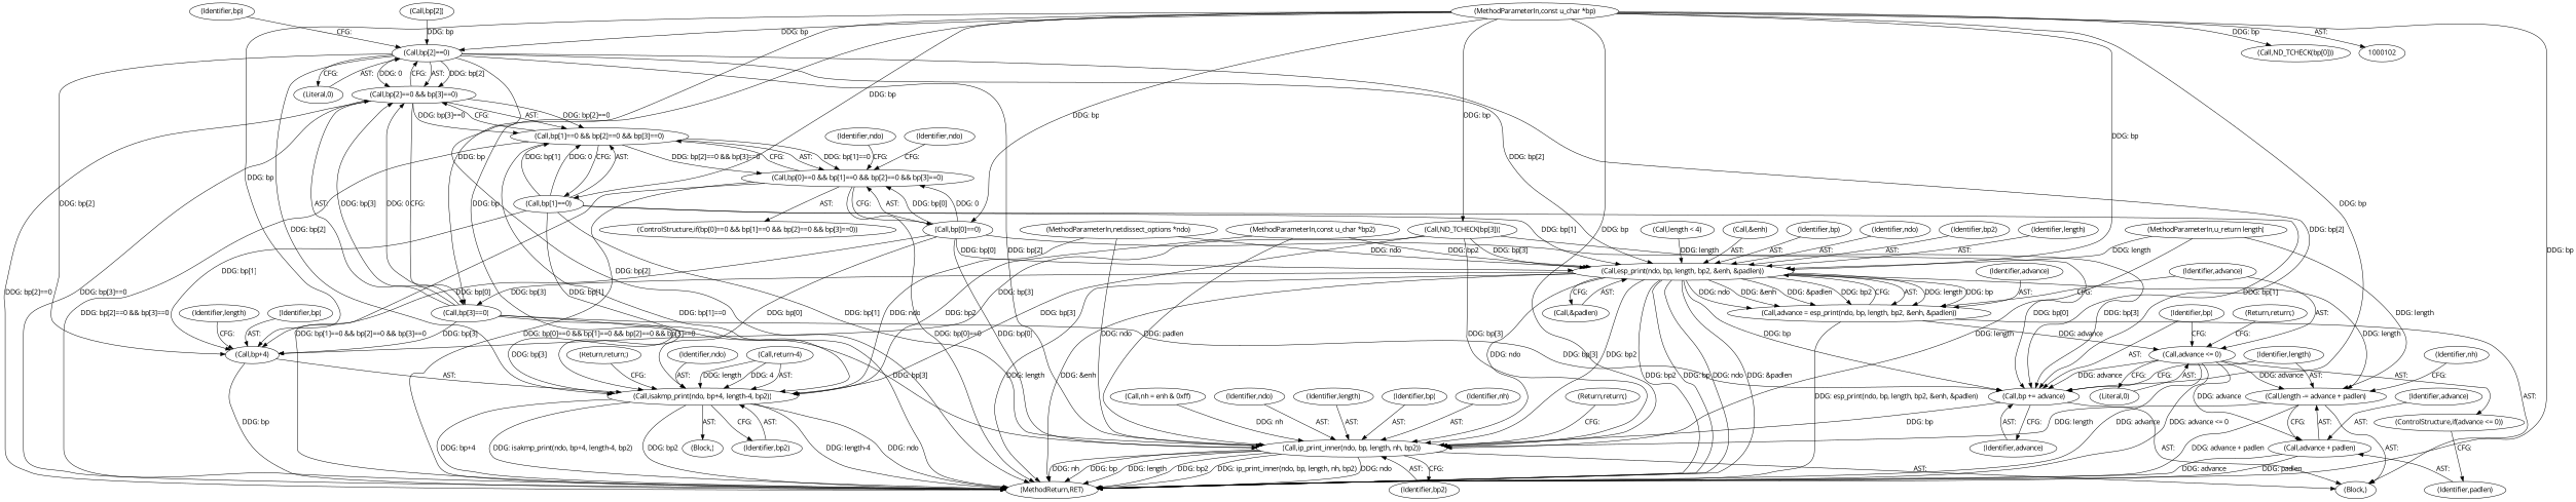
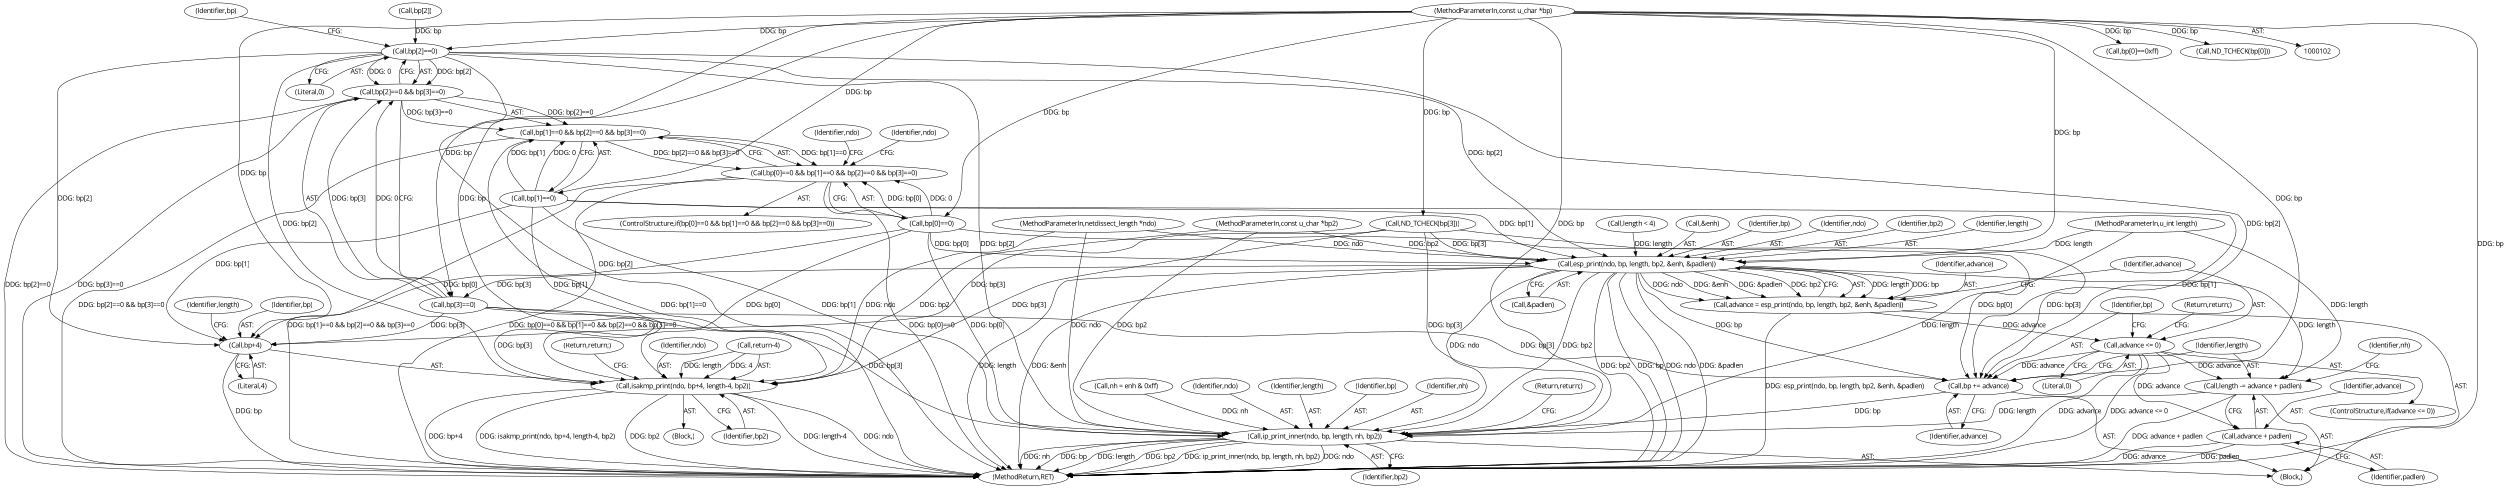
  digraph {
    fontname="Open Sans"
    node [fontname="Open Sans"]
    edge [fontname="Open Sans"]
    n1 [label="(Call,bp[2]==0)"]
    n2 [label="(Call,bp[2]==0 && bp[3]==0)"]
    n3 [label="(Call,isakmp_print(ndo, bp+4, length-4, bp2))"]
    n4 [label="(Call,bp+4)"]
    n5 [label="(Call,esp_print(ndo, bp, length, bp2, &enh, &padlen))"]
    n6 [label="(Call,bp += advance)"]
    n7 [label="(Call,ip_print_inner(ndo, bp, length, nh, bp2))"]
    n8 [label="(Literal,0)"]
    n9 [label="(MethodReturn,RET)"]
    n10 [label="(Call,bp[3]==0)"]
    n11 [label="(Call,bp[1]==0 && bp[2]==0 && bp[3]==0)"]
    n12 [label="(Block,)"]
    n13 [label="(Identifier,bp2)"]
+   n14 [label="(Literal,4)"]
    n15 [label="(Call,advance = esp_print(ndo, bp, length, bp2, &enh, &padlen))"]
    n16 [label="(Call,length -= advance + padlen)"]
    n17 [label="(Call,&padlen)"]
    n18 [label="(Block,)"]
    n19 [label="(Identifier,advance)"]
    n20 [label="(Identifier,bp2)"]
    n21 [label="(MethodParameterIn,const u_char *bp)"]
+   n22 [label="(Call,bp[0]==0xff)"]
    n23 [label="(Call,bp[1]==0)"]
    n24 [label="(Call,bp[0]==0)"]
    n25 [label="(Call,ND_TCHECK(bp[3]))"]
    n26 [label="(Call,ND_TCHECK(bp[0]))"]
    1000102
    n28 [label="(Call,bp[0]==0 && bp[1]==0 && bp[2]==0 && bp[3]==0)"]
    n29 [label="(ControlStructure,if(bp[0]==0 && bp[1]==0 && bp[2]==0 && bp[3]==0))"]
    n30 [label="(Call,advance <= 0)"]
    n31 [label="(Call,advance + padlen)"]
    n32 [label="(ControlStructure,if(advance <= 0))"]
    n33 [label="(Literal,0)"]
    n34 [label="(Identifier,padlen)"]
    n35 [label="(Call,bp[2])"]
    n36 [label="(Identifier,advance)"]
    n37 [label="(Identifier,length)"]
    n38 [label="(Call,nh = enh & 0xff)"]
    n39 [label="(Call,length < 4)"]
    n40 [label="(Identifier,bp)"]
-   n41 [label="(MethodParameterIn,netdissect_options *ndo)"]
+   n41 [label="(MethodParameterIn,netdissect_length *ndo)"]
    n42 [label="(Identifier,advance)"]
    n43 [label="(Identifier,length)"]
    n44 [label="(Identifier,ndo)"]
    n45 [label="(Identifier,bp)"]
    n46 [label="(Identifier,advance)"]
    n47 [label="(Identifier,length)"]
    n48 [label="(Call,return-4)"]
    n49 [label="(Call,&enh)"]
    n50 [label="(Identifier,bp)"]
    n51 [label="(Identifier,bp)"]
    n52 [label="(Identifier,bp)"]
    n53 [label="(Identifier,ndo)"]
-   n54 [label="(MethodParameterIn,u_return length)"]
+   n54 [label="(MethodParameterIn,u_int length)"]
    n55 [label="(MethodParameterIn,const u_char *bp2)"]
    n56 [label="(Return,return;)"]
    n57 [label="(Identifier,nh)"]
    n58 [label="(Identifier,nh)"]
    n59 [label="(Return,return;)"]
    n60 [label="(Return,return;)"]
    n61 [label="(Identifier,ndo)"]
    n62 [label="(Identifier,ndo)"]
    n63 [label="(Identifier,bp2)"]
    n64 [label="(Identifier,ndo)"]
    n65 [label="(Identifier,length)"]
    n1 -> n2 [label="AST: "]
    n1 -> n2 [label="DDG: bp[2]"]
    n1 -> n2 [label="DDG: 0"]
    n1 -> n3 [label="DDG: bp[2]"]
    n1 -> n4 [label="DDG: bp[2]"]
    n1 -> n5 [label="DDG: bp[2]"]
    n1 -> n6 [label="DDG: bp[2]"]
    n1 -> n7 [label="DDG: bp[2]"]
    n1 -> n8 [label="CFG: "]
    n1 -> n9 [label="DDG: bp[2]"]
    n2 -> n1 [label="CFG: "]
    n2 -> n9 [label="DDG: bp[3]==0"]
    n2 -> n9 [label="DDG: bp[2]==0"]
    n2 -> n10 [label="CFG: "]
    n2 -> n11 [label="AST: "]
    n2 -> n11 [label="DDG: bp[2]==0"]
    n2 -> n11 [label="DDG: bp[3]==0"]
    n3 -> n9 [label="DDG: length-4"]
    n3 -> n9 [label="DDG: ndo"]
    n3 -> n9 [label="DDG: bp+4"]
    n3 -> n9 [label="DDG: isakmp_print(ndo, bp+4, length-4, bp2)"]
    n3 -> n9 [label="DDG: bp2"]
    n3 -> n12 [label="AST: "]
    n3 -> n13 [label="CFG: "]
    n4 -> n3 [label="AST: "]
    n4 -> n9 [label="DDG: bp"]
+   n4 -> n14 [label="CFG: "]
    n5 -> n6 [label="DDG: bp"]
    n5 -> n7 [label="DDG: ndo"]
    n5 -> n7 [label="DDG: bp2"]
    n5 -> n9 [label="DDG: bp"]
    n5 -> n9 [label="DDG: ndo"]
    n5 -> n9 [label="DDG: &padlen"]
    n5 -> n9 [label="DDG: length"]
    n5 -> n9 [label="DDG: &enh"]
    n5 -> n9 [label="DDG: bp2"]
    n5 -> n10 [label="DDG: bp[3]"]
    n5 -> n15 [label="AST: "]
    n5 -> n15 [label="DDG: length"]
    n5 -> n15 [label="DDG: bp"]
    n5 -> n15 [label="DDG: ndo"]
    n5 -> n15 [label="DDG: &enh"]
    n5 -> n15 [label="DDG: &padlen"]
    n5 -> n15 [label="DDG: bp2"]
    n5 -> n16 [label="DDG: length"]
    n5 -> n17 [label="CFG: "]
    n6 -> n7 [label="DDG: bp"]
    n6 -> n18 [label="AST: "]
    n6 -> n19 [label="CFG: "]
    n7 -> n9 [label="DDG: ndo"]
    n7 -> n9 [label="DDG: nh"]
    n7 -> n9 [label="DDG: bp"]
    n7 -> n9 [label="DDG: length"]
    n7 -> n9 [label="DDG: bp2"]
    n7 -> n9 [label="DDG: ip_print_inner(ndo, bp, length, nh, bp2)"]
    n7 -> n18 [label="AST: "]
    n7 -> n20 [label="CFG: "]
    n8 -> n1 [label="AST: "]
    n10 -> n2 [label="AST: "]
    n10 -> n2 [label="DDG: bp[3]"]
    n10 -> n2 [label="DDG: 0"]
    n10 -> n3 [label="DDG: bp[3]"]
    n10 -> n4 [label="DDG: bp[3]"]
    n10 -> n6 [label="DDG: bp[3]"]
    n10 -> n7 [label="DDG: bp[3]"]
-   n11 -> n2 [label="CFG: "]
    n11 -> n9 [label="DDG: bp[2]==0 && bp[3]==0"]
    n11 -> n9 [label="DDG: bp[1]==0"]
    n11 -> n23 [label="CFG: "]
    n11 -> n28 [label="AST: "]
    n11 -> n28 [label="DDG: bp[1]==0"]
    n11 -> n28 [label="DDG: bp[2]==0 && bp[3]==0"]
    n13 -> n3 [label="AST: "]
+   n14 -> n4 [label="AST: "]
    n15 -> n5 [label="CFG: "]
    n15 -> n9 [label="DDG: esp_print(ndo, bp, length, bp2, &enh, &padlen)"]
    n15 -> n18 [label="AST: "]
    n15 -> n30 [label="DDG: advance"]
    n16 -> n7 [label="DDG: length"]
    n16 -> n9 [label="DDG: advance + padlen"]
    n16 -> n18 [label="AST: "]
    n16 -> n31 [label="CFG: "]
    n17 -> n5 [label="AST: "]
    n19 -> n6 [label="AST: "]
    n20 -> n7 [label="AST: "]
    n21 -> n1 [label="DDG: bp"]
    n21 -> n3 [label="DDG: bp"]
    n21 -> n4 [label="DDG: bp"]
    n21 -> n5 [label="DDG: bp"]
    n21 -> n6 [label="DDG: bp"]
    n21 -> n7 [label="DDG: bp"]
    n21 -> n9 [label="DDG: bp"]
    n21 -> n10 [label="DDG: bp"]
+   n21 -> n22 [label="DDG: bp"]
    n21 -> n23 [label="DDG: bp"]
    n21 -> n24 [label="DDG: bp"]
    n21 -> n25 [label="DDG: bp"]
    n21 -> n26 [label="DDG: bp"]
    n21 -> 1000102 [label="AST: "]
    n23 -> n3 [label="DDG: bp[1]"]
    n23 -> n4 [label="DDG: bp[1]"]
    n23 -> n5 [label="DDG: bp[1]"]
    n23 -> n6 [label="DDG: bp[1]"]
    n23 -> n7 [label="DDG: bp[1]"]
    n23 -> n11 [label="AST: "]
    n23 -> n11 [label="DDG: bp[1]"]
    n23 -> n11 [label="DDG: 0"]
    n24 -> n3 [label="DDG: bp[0]"]
    n24 -> n4 [label="DDG: bp[0]"]
    n24 -> n5 [label="DDG: bp[0]"]
    n24 -> n6 [label="DDG: bp[0]"]
    n24 -> n7 [label="DDG: bp[0]"]
    n24 -> n28 [label="AST: "]
    n24 -> n28 [label="DDG: bp[0]"]
    n24 -> n28 [label="DDG: 0"]
    n25 -> n3 [label="DDG: bp[3]"]
    n25 -> n4 [label="DDG: bp[3]"]
    n25 -> n5 [label="DDG: bp[3]"]
    n25 -> n6 [label="DDG: bp[3]"]
    n25 -> n7 [label="DDG: bp[3]"]
    n28 -> n9 [label="DDG: bp[0]==0 && bp[1]==0 && bp[2]==0 && bp[3]==0"]
    n28 -> n9 [label="DDG: bp[0]==0"]
    n28 -> n9 [label="DDG: bp[1]==0 && bp[2]==0 && bp[3]==0"]
    n28 -> n11 [label="CFG: "]
    n28 -> n24 [label="CFG: "]
    n28 -> n29 [label="AST: "]
    n30 -> n6 [label="DDG: advance"]
    n30 -> n9 [label="DDG: advance"]
    n30 -> n9 [label="DDG: advance <= 0"]
    n30 -> n16 [label="DDG: advance"]
    n30 -> n31 [label="DDG: advance"]
    n30 -> n32 [label="AST: "]
    n30 -> n33 [label="CFG: "]
    n31 -> n9 [label="DDG: advance"]
    n31 -> n9 [label="DDG: padlen"]
    n31 -> n16 [label="AST: "]
-   n32 -> n34 [label="CFG: "]
+   n31 -> n34 [label="CFG: "]
    n33 -> n30 [label="AST: "]
    n34 -> n31 [label="AST: "]
    n35 -> n1 [label="DDG: bp"]
    n36 -> n15 [label="CFG: "]
    n36 -> n30 [label="AST: "]
    n37 -> n6 [label="CFG: "]
    n37 -> n16 [label="AST: "]
    n38 -> n7 [label="DDG: nh"]
    n39 -> n5 [label="DDG: length"]
    n40 -> n1 [label="CFG: "]
    n41 -> n3 [label="DDG: ndo"]
    n41 -> n5 [label="DDG: ndo"]
    n41 -> n7 [label="DDG: ndo"]
    n42 -> n31 [label="AST: "]
    n43 -> n4 [label="CFG: "]
    n44 -> n7 [label="AST: "]
    n45 -> n6 [label="AST: "]
    n45 -> n30 [label="CFG: "]
    n46 -> n15 [label="AST: "]
    n47 -> n7 [label="AST: "]
    n48 -> n3 [label="AST: "]
    n48 -> n3 [label="DDG: length"]
    n48 -> n3 [label="DDG: 4"]
    n49 -> n5 [label="AST: "]
    n50 -> n5 [label="AST: "]
    n51 -> n4 [label="AST: "]
    n52 -> n7 [label="AST: "]
    n53 -> n5 [label="AST: "]
    n54 -> n5 [label="DDG: length"]
    n54 -> n7 [label="DDG: length"]
    n54 -> n16 [label="DDG: length"]
    n55 -> n3 [label="DDG: bp2"]
    n55 -> n5 [label="DDG: bp2"]
-   n55 -> n7 [label="DDG: padlen"]
+   n55 -> n7 [label="DDG: bp2"]
    n56 -> n3 [label="CFG: "]
    n57 -> n7 [label="AST: "]
    n58 -> n16 [label="CFG: "]
    n59 -> n7 [label="CFG: "]
    n60 -> n30 [label="CFG: "]
    n61 -> n3 [label="AST: "]
    n62 -> n28 [label="CFG: "]
    n63 -> n5 [label="AST: "]
    n64 -> n28 [label="CFG: "]
    n65 -> n5 [label="AST: "]
  }
